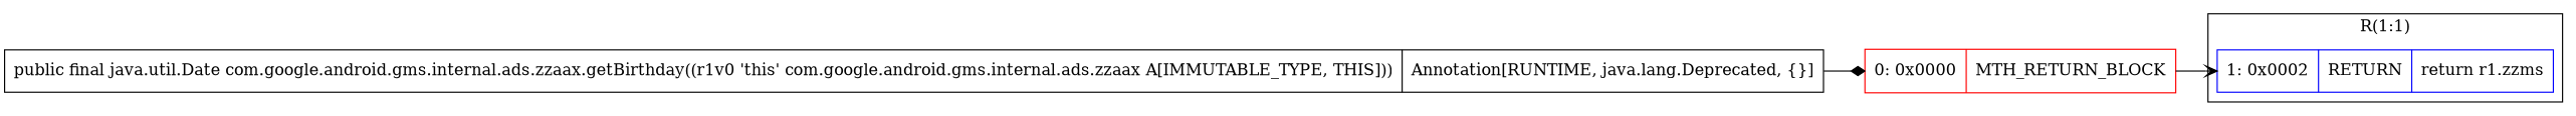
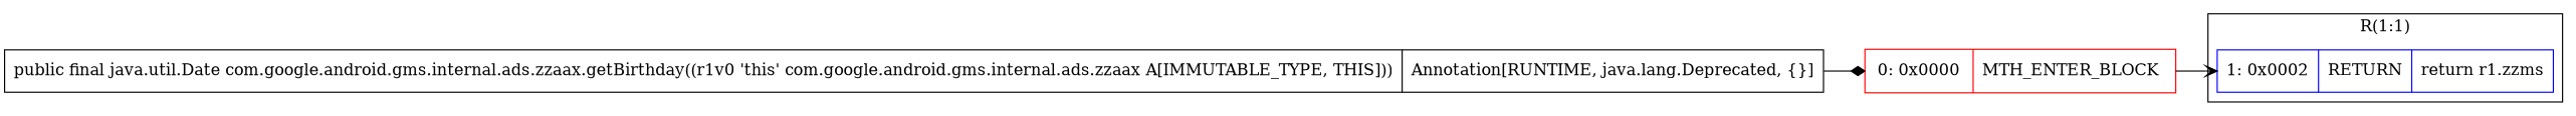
  digraph {
    rankdir=LR
    node [shape=record]
    n1 [color=blue label="{1\:\ 0x0002|RETURN\l|return r1.zzms\l}"]
-   n2 [color=red label="{0\:\ 0x0000|MTH_RETURN_BLOCK\l}"]
+   n2 [color=red label="{0\:\ 0x0000|MTH_ENTER_BLOCK\l}"]
    n3 [label="{public final java.util.Date com.google.android.gms.internal.ads.zzaax.getBirthday((r1v0 'this' com.google.android.gms.internal.ads.zzaax A[IMMUTABLE_TYPE, THIS]))  | Annotation[RUNTIME, java.lang.Deprecated, \{\}]\l}"]
    subgraph cluster_1 {
      label="R(1:1)"
      n1
    }
    n2 -> n1 [arrowhead=vee]
    n3 -> n2 [arrowhead=diamond]
  }
